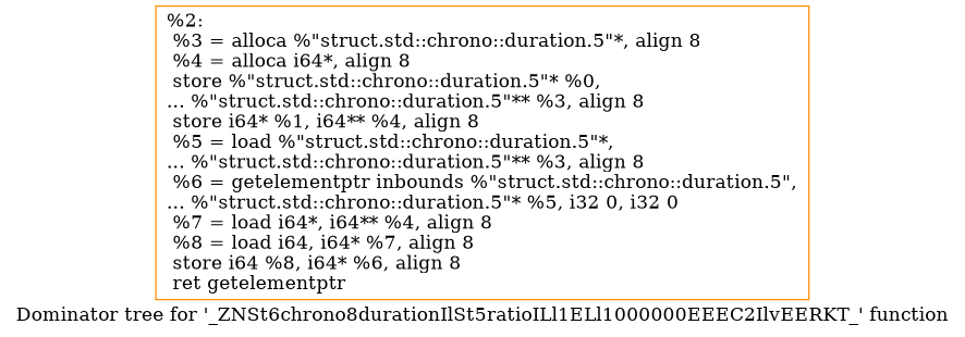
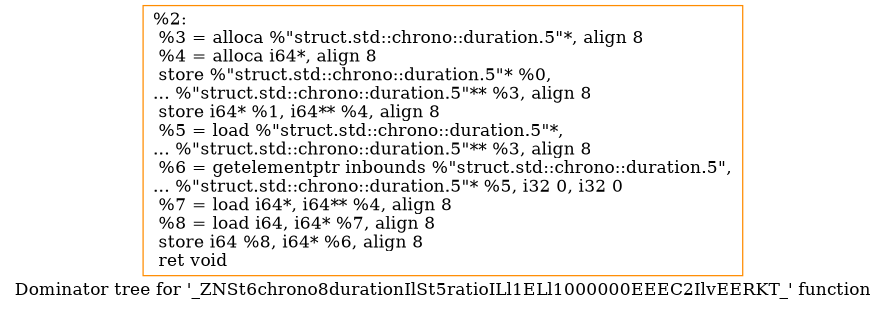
  digraph {
    label="Dominator tree for '_ZNSt6chrono8durationIlSt5ratioILl1ELl1000000EEEC2IlvEERKT_' function"
-   n1 [label="{%2:\l  %3 = alloca %\"struct.std::chrono::duration.5\"*, align 8\l  %4 = alloca i64*, align 8\l  store %\"struct.std::chrono::duration.5\"* %0,\l... %\"struct.std::chrono::duration.5\"** %3, align 8\l  store i64* %1, i64** %4, align 8\l  %5 = load %\"struct.std::chrono::duration.5\"*,\l... %\"struct.std::chrono::duration.5\"** %3, align 8\l  %6 = getelementptr inbounds %\"struct.std::chrono::duration.5\",\l... %\"struct.std::chrono::duration.5\"* %5, i32 0, i32 0\l  %7 = load i64*, i64** %4, align 8\l  %8 = load i64, i64* %7, align 8\l  store i64 %8, i64* %6, align 8\l  ret getelementptr\l}" shape=record color=darkorange]
+   n1 [label="{%2:\l  %3 = alloca %\"struct.std::chrono::duration.5\"*, align 8\l  %4 = alloca i64*, align 8\l  store %\"struct.std::chrono::duration.5\"* %0,\l... %\"struct.std::chrono::duration.5\"** %3, align 8\l  store i64* %1, i64** %4, align 8\l  %5 = load %\"struct.std::chrono::duration.5\"*,\l... %\"struct.std::chrono::duration.5\"** %3, align 8\l  %6 = getelementptr inbounds %\"struct.std::chrono::duration.5\",\l... %\"struct.std::chrono::duration.5\"* %5, i32 0, i32 0\l  %7 = load i64*, i64** %4, align 8\l  %8 = load i64, i64* %7, align 8\l  store i64 %8, i64* %6, align 8\l  ret void\l}" shape=record color=darkorange]
  }
